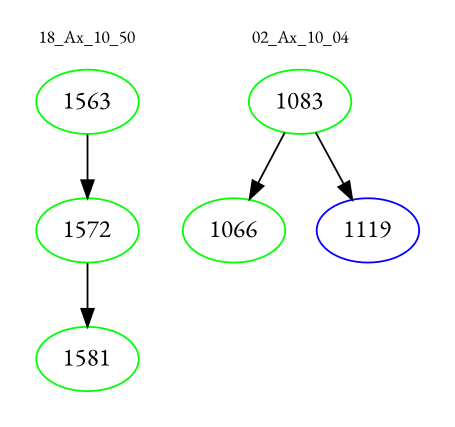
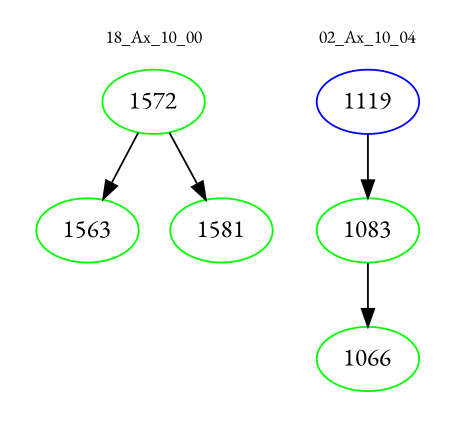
  digraph {
    fontname="EB Garamond"
    node [color=green fontname="EB Garamond"]
    edge [color=black fontname="EB Garamond"]
    n1 [label=1572]
    n2 [label=1563]
    n3 [label=1581]
    n4 [label=1083]
    n5 [label=1066]
    n6 [color=blue label=1119]
    subgraph cluster_1 {
      color=white
      fontsize=10
-     label="18_Ax_10_50"
+     label="18_Ax_10_00"
      n1
      n2
      n3
    }
    subgraph cluster_2 {
      color=white
      fontsize=10
      label="02_Ax_10_04"
      n4
      n5
      n6
    }
-   n2 -> n1
+   n1 -> n2
    n1 -> n3
    n4 -> n5
-   n4 -> n6
+   n6 -> n4
  }
